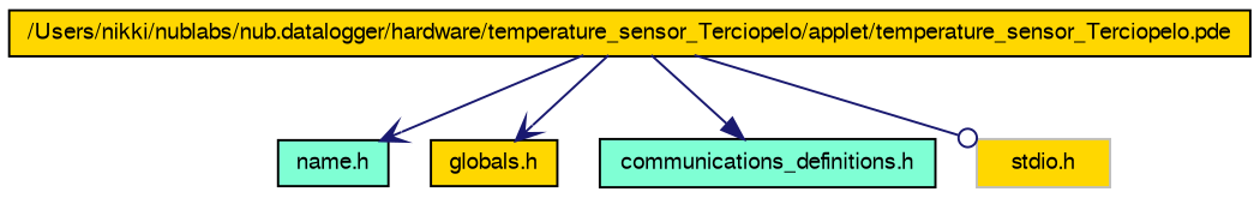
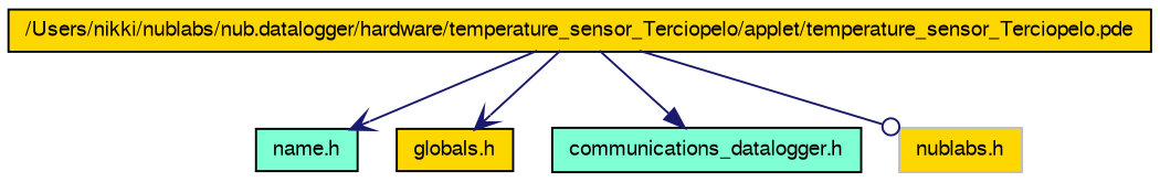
  digraph {
    node [color=black fillcolor=gold fontname=FreeSans fontsize=10 shape=record style=filled]
    edge [arrowhead=vee color=midnightblue fontname=FreeSans fontsize=10 labelfontname=FreeSans labelfontsize=10 style=solid]
    n1 [fontcolor=black height=0.2 label="/Users/nikki/nublabs/nub.datalogger/hardware/temperature_sensor_Terciopelo/applet/temperature_sensor_Terciopelo.pde" width=0.4]
    n2 [fillcolor=aquamarine height=0.2 label="name.h" width=0.4]
    n3 [height=0.2 label="globals.h" width=0.4]
-   n4 [fillcolor=aquamarine height=0.2 label="communications_definitions.h" width=0.4]
-   n5 [color=grey75 height=0.2 label="stdio.h" width=0.4]
+   n4 [fillcolor=aquamarine height=0.2 label="communications_datalogger.h" width=0.4]
+   n5 [color=grey75 height=0.2 label="nublabs.h" width=0.4]
    n1 -> n2
    n1 -> n3
    n1 -> n4 [arrowhead=normal]
    n1 -> n5 [arrowhead=odot]
  }
